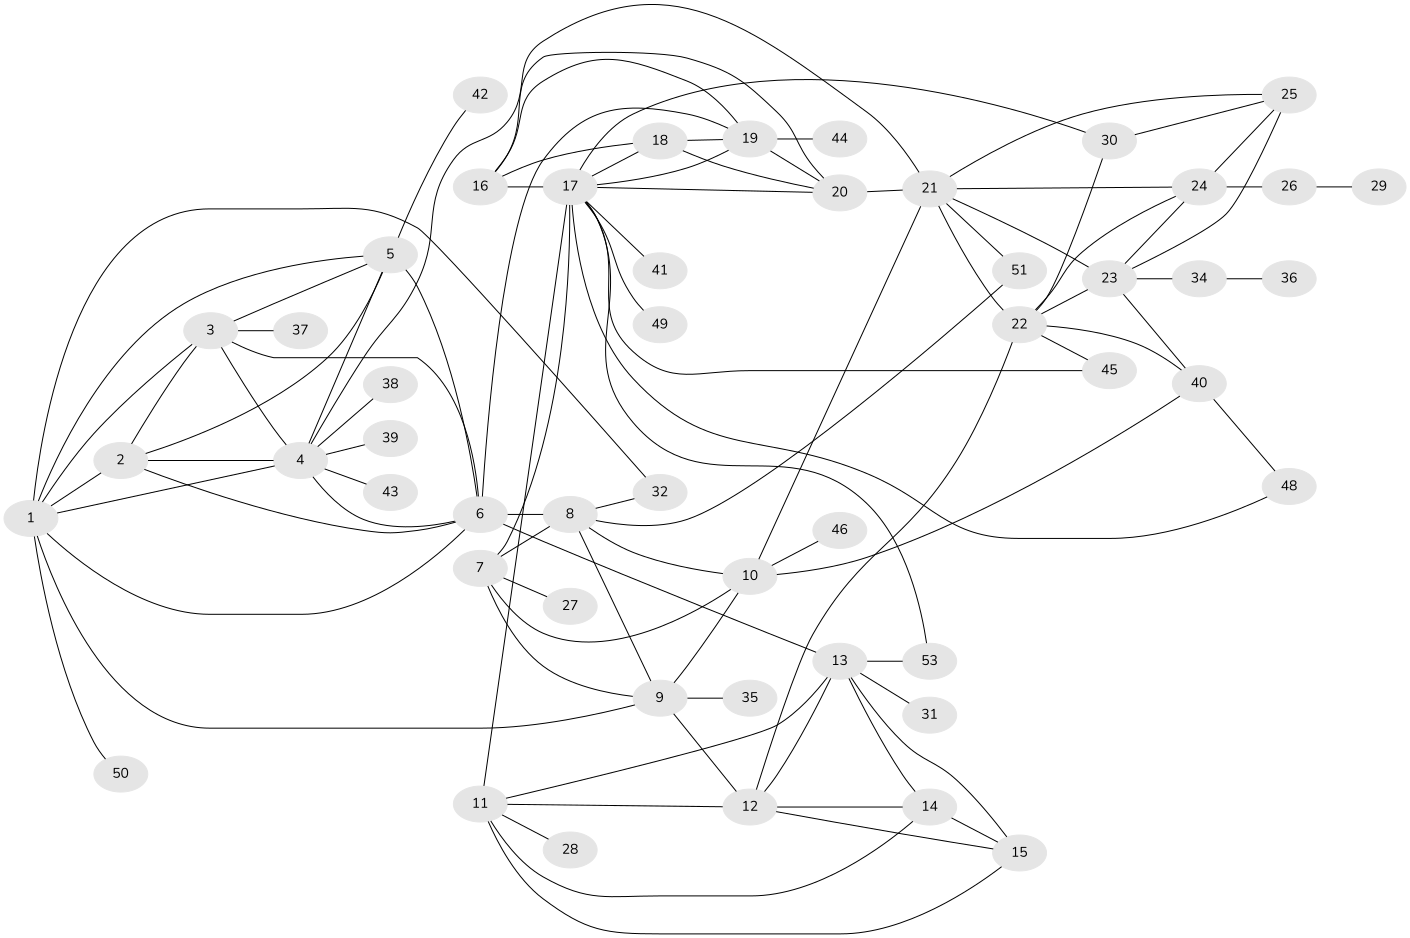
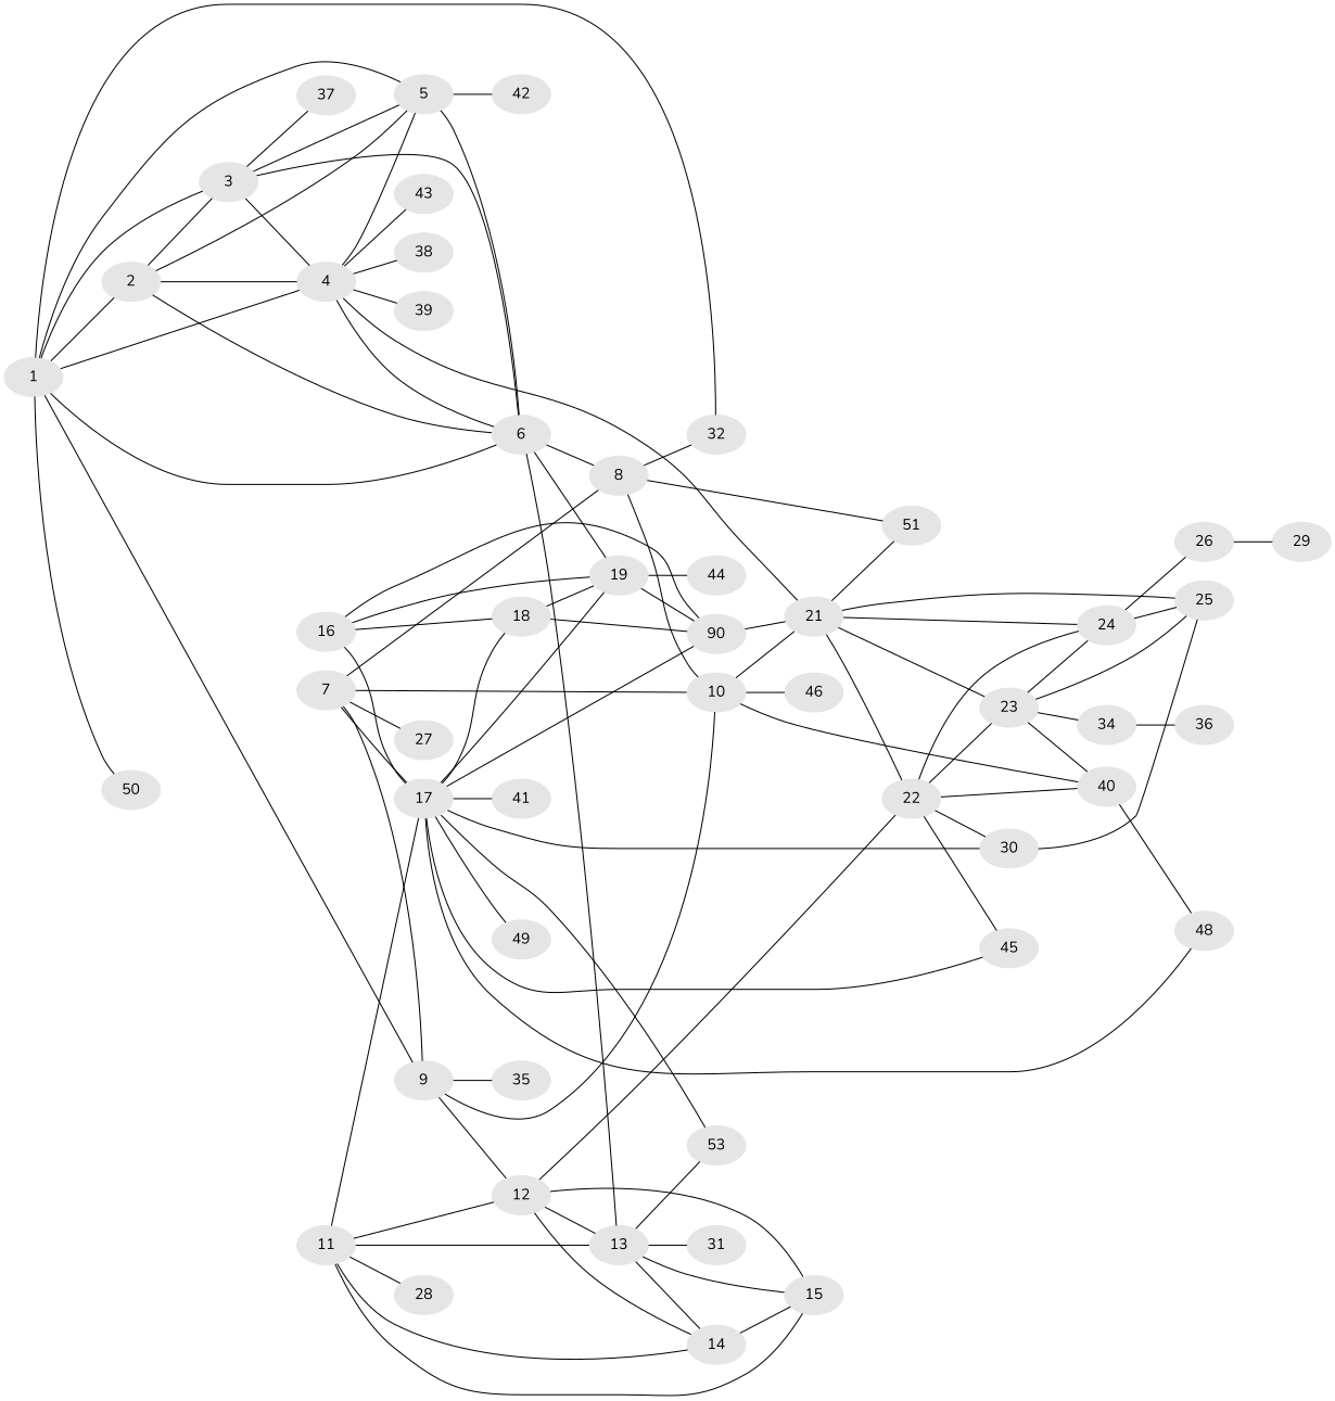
  graph {
    fontname=Nunito
    rankdir=LR
    node [color=gray90 fontname=Nunito style=filled]
    edge [fontname=Nunito weight=1.0]
    1
    2
    3
    4
    5
    6
    9
    32
    50
    37
    21
    38
    39
    43
    42
    8
    13
    19
    10
    12
    35
    51
    22
    23
    24
    25
    14
    15
    31
    n30 [label=53]
-   20
+   20 [label=90]
    44
    7
    17
    27
    40
    46
    18
    30
    41
    45
    48
    49
    11
    28
    16
    34
    26
    36
    29
    1 -- 2
    1 -- 3
    1 -- 4
    1 -- 5
    1 -- 6
    1 -- 9
    1 -- 32
    1 -- 50
    2 -- 3
    2 -- 4
    2 -- 5
    2 -- 6
    3 -- 4
    3 -- 5
    3 -- 6
    3 -- 37
    4 -- 5
    4 -- 6
    4 -- 21
    4 -- 38 [weight=3.0]
    4 -- 39
    4 -- 43
    5 -- 6
    5 -- 42
    6 -- 8
    6 -- 13
    6 -- 19
    9 -- 10
    9 -- 12
    9 -- 35 [weight=3.0]
    21 -- 51
    21 -- 22 [weight=2.0]
    21 -- 23 [weight=2.0]
    21 -- 24 [weight=2.0]
    21 -- 25 [weight=4.0]
-   8 -- 9 [weight=3.0]
    8 -- 32 [weight=5.0]
    8 -- 10 [weight=3.0]
    8 -- 51
    13 -- 14
    13 -- 15
    13 -- 31
    13 -- n30 [weight=8.0]
    19 -- 20
    19 -- 44 [weight=3.0]
    10 -- 21
    10 -- 40
    10 -- 46
    12 -- 13 [weight=2.0]
    12 -- 22
    12 -- 14 [weight=2.0]
    12 -- 15 [weight=2.0]
    22 -- 23
    22 -- 24
    22 -- 40
    22 -- 30 [weight=2.0]
    22 -- 45
    23 -- 24
    23 -- 25
    23 -- 40
    23 -- 34 [weight=3.0]
    24 -- 25
    24 -- 26
    14 -- 15
    20 -- 21
    7 -- 9
    7 -- 8 [weight=3.0]
    7 -- 10
    7 -- 17
    7 -- 27
    17 -- 19 [weight=2.0]
    17 -- n30
    17 -- 20 [weight=2.0]
    17 -- 18 [weight=2.0]
    17 -- 30
    17 -- 41
    17 -- 45
    17 -- 48
    17 -- 49
    40 -- 48
    18 -- 19
    18 -- 20
    30 -- 25
    11 -- 13
    11 -- 12 [weight=2.0]
    11 -- 14
    11 -- 15
    11 -- 17
    11 -- 28
    16 -- 19
    16 -- 20
    16 -- 17 [weight=4.0]
    16 -- 18
    34 -- 36
    26 -- 29 [weight=2.0]
  }
